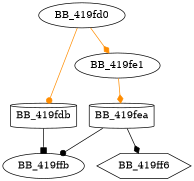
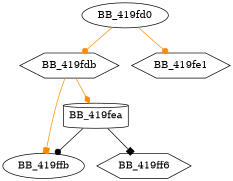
  digraph {
    node [shape=cylinder]
    edge [arrowhead=box color=darkorange]
-   BB_419fdb
+   BB_419fdb [shape=hexagon]
    BB_419fd0 [shape=ellipse]
-   BB_419fe1 [shape=ellipse]
+   BB_419fe1 [shape=hexagon]
    BB_419ffb [shape=ellipse]
    BB_419fea
    BB_419ff6 [shape=hexagon]
-   BB_419fdb -> BB_419ffb [color=black]
+   BB_419fdb -> BB_419ffb
    BB_419fd0 -> BB_419fdb [arrowhead=dot]
-   BB_419fd0 -> BB_419fe1 [arrowhead=diamond]
-   BB_419fe1 -> BB_419fea [arrowhead=diamond]
+   BB_419fd0 -> BB_419fe1 [arrowhead=dot]
+   BB_419fdb -> BB_419fea [arrowhead=diamond]
    BB_419fea -> BB_419ffb [arrowhead=dot color=black]
-   BB_419fea -> BB_419ff6 [arrowhead=diamond color=black]
+   BB_419fea -> BB_419ff6 [color=black]
  }
